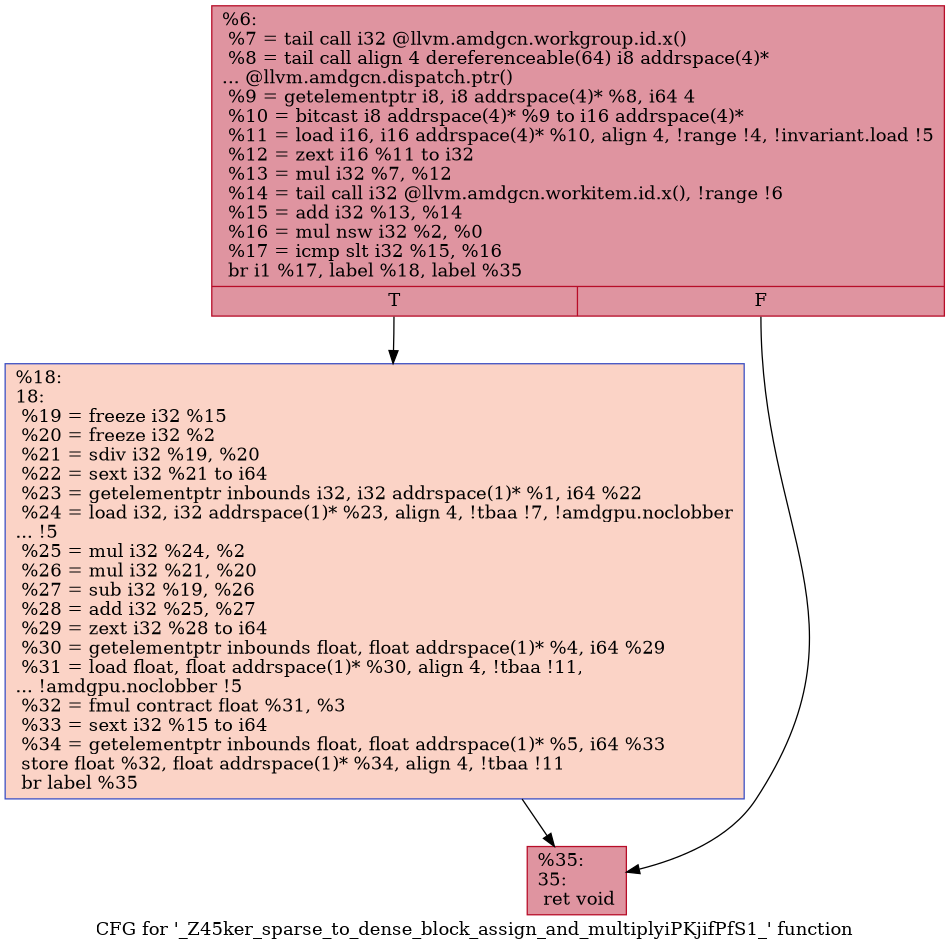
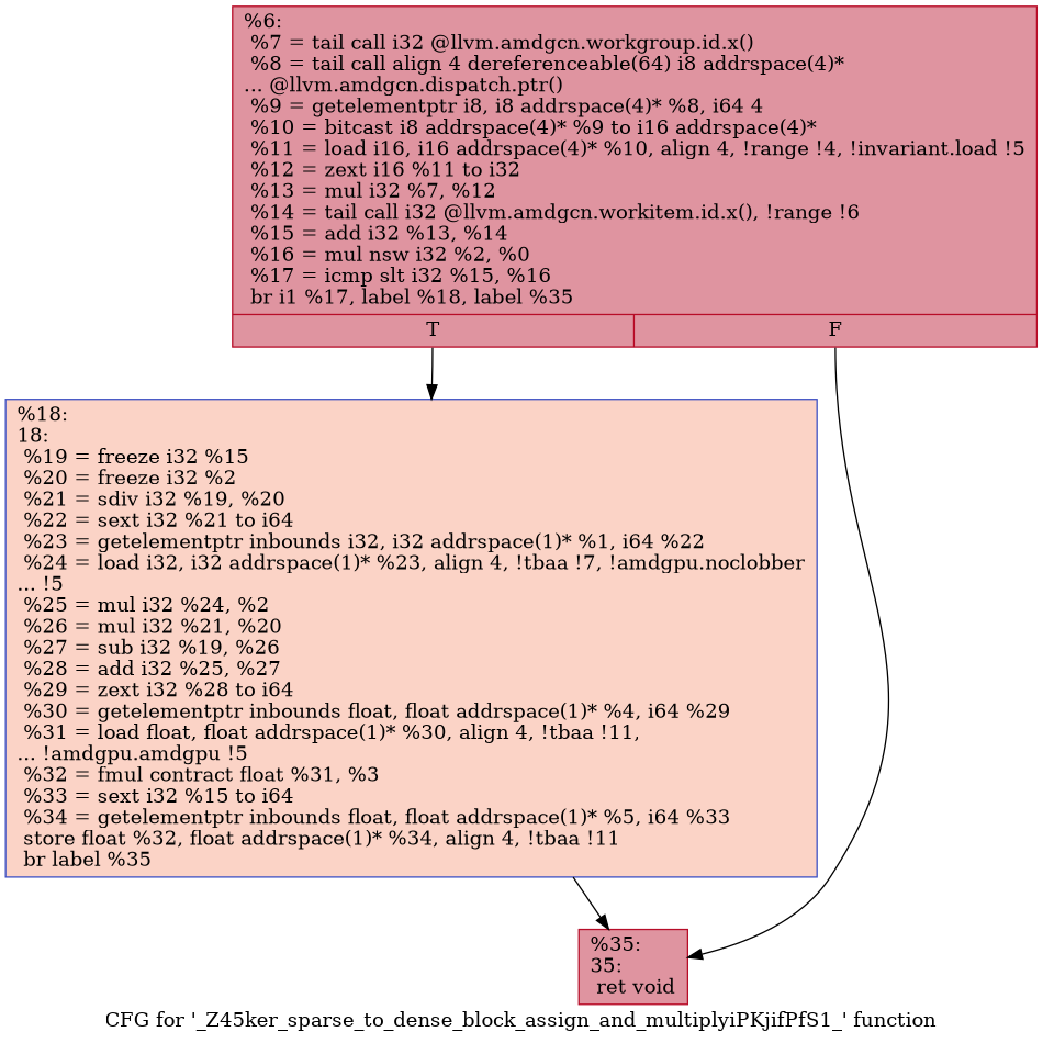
  digraph {
    label="CFG for '_Z45ker_sparse_to_dense_block_assign_and_multiplyiPKjifPfS1_' function"
    node [color="#b70d28ff" fillcolor="#b70d2870" shape=record style=filled]
    n1 [label="{%6:\l  %7 = tail call i32 @llvm.amdgcn.workgroup.id.x()\l  %8 = tail call align 4 dereferenceable(64) i8 addrspace(4)*\l... @llvm.amdgcn.dispatch.ptr()\l  %9 = getelementptr i8, i8 addrspace(4)* %8, i64 4\l  %10 = bitcast i8 addrspace(4)* %9 to i16 addrspace(4)*\l  %11 = load i16, i16 addrspace(4)* %10, align 4, !range !4, !invariant.load !5\l  %12 = zext i16 %11 to i32\l  %13 = mul i32 %7, %12\l  %14 = tail call i32 @llvm.amdgcn.workitem.id.x(), !range !6\l  %15 = add i32 %13, %14\l  %16 = mul nsw i32 %2, %0\l  %17 = icmp slt i32 %15, %16\l  br i1 %17, label %18, label %35\l|{<s0>T|<s1>F}}"]
-   n2 [color="#3d50c3ff" fillcolor="#f59c7d70" label="{%18:\l18:                                               \l  %19 = freeze i32 %15\l  %20 = freeze i32 %2\l  %21 = sdiv i32 %19, %20\l  %22 = sext i32 %21 to i64\l  %23 = getelementptr inbounds i32, i32 addrspace(1)* %1, i64 %22\l  %24 = load i32, i32 addrspace(1)* %23, align 4, !tbaa !7, !amdgpu.noclobber\l... !5\l  %25 = mul i32 %24, %2\l  %26 = mul i32 %21, %20\l  %27 = sub i32 %19, %26\l  %28 = add i32 %25, %27\l  %29 = zext i32 %28 to i64\l  %30 = getelementptr inbounds float, float addrspace(1)* %4, i64 %29\l  %31 = load float, float addrspace(1)* %30, align 4, !tbaa !11,\l... !amdgpu.noclobber !5\l  %32 = fmul contract float %31, %3\l  %33 = sext i32 %15 to i64\l  %34 = getelementptr inbounds float, float addrspace(1)* %5, i64 %33\l  store float %32, float addrspace(1)* %34, align 4, !tbaa !11\l  br label %35\l}"]
+   n2 [color="#3d50c3ff" fillcolor="#f59c7d70" label="{%18:\l18:                                               \l  %19 = freeze i32 %15\l  %20 = freeze i32 %2\l  %21 = sdiv i32 %19, %20\l  %22 = sext i32 %21 to i64\l  %23 = getelementptr inbounds i32, i32 addrspace(1)* %1, i64 %22\l  %24 = load i32, i32 addrspace(1)* %23, align 4, !tbaa !7, !amdgpu.noclobber\l... !5\l  %25 = mul i32 %24, %2\l  %26 = mul i32 %21, %20\l  %27 = sub i32 %19, %26\l  %28 = add i32 %25, %27\l  %29 = zext i32 %28 to i64\l  %30 = getelementptr inbounds float, float addrspace(1)* %4, i64 %29\l  %31 = load float, float addrspace(1)* %30, align 4, !tbaa !11,\l... !amdgpu.amdgpu !5\l  %32 = fmul contract float %31, %3\l  %33 = sext i32 %15 to i64\l  %34 = getelementptr inbounds float, float addrspace(1)* %5, i64 %33\l  store float %32, float addrspace(1)* %34, align 4, !tbaa !11\l  br label %35\l}"]
    n3 [label="{%35:\l35:                                               \l  ret void\l}"]
    n1 -> n2 [tailport=s0]
    n1 -> n3 [tailport=s1]
    n2 -> n3
  }
